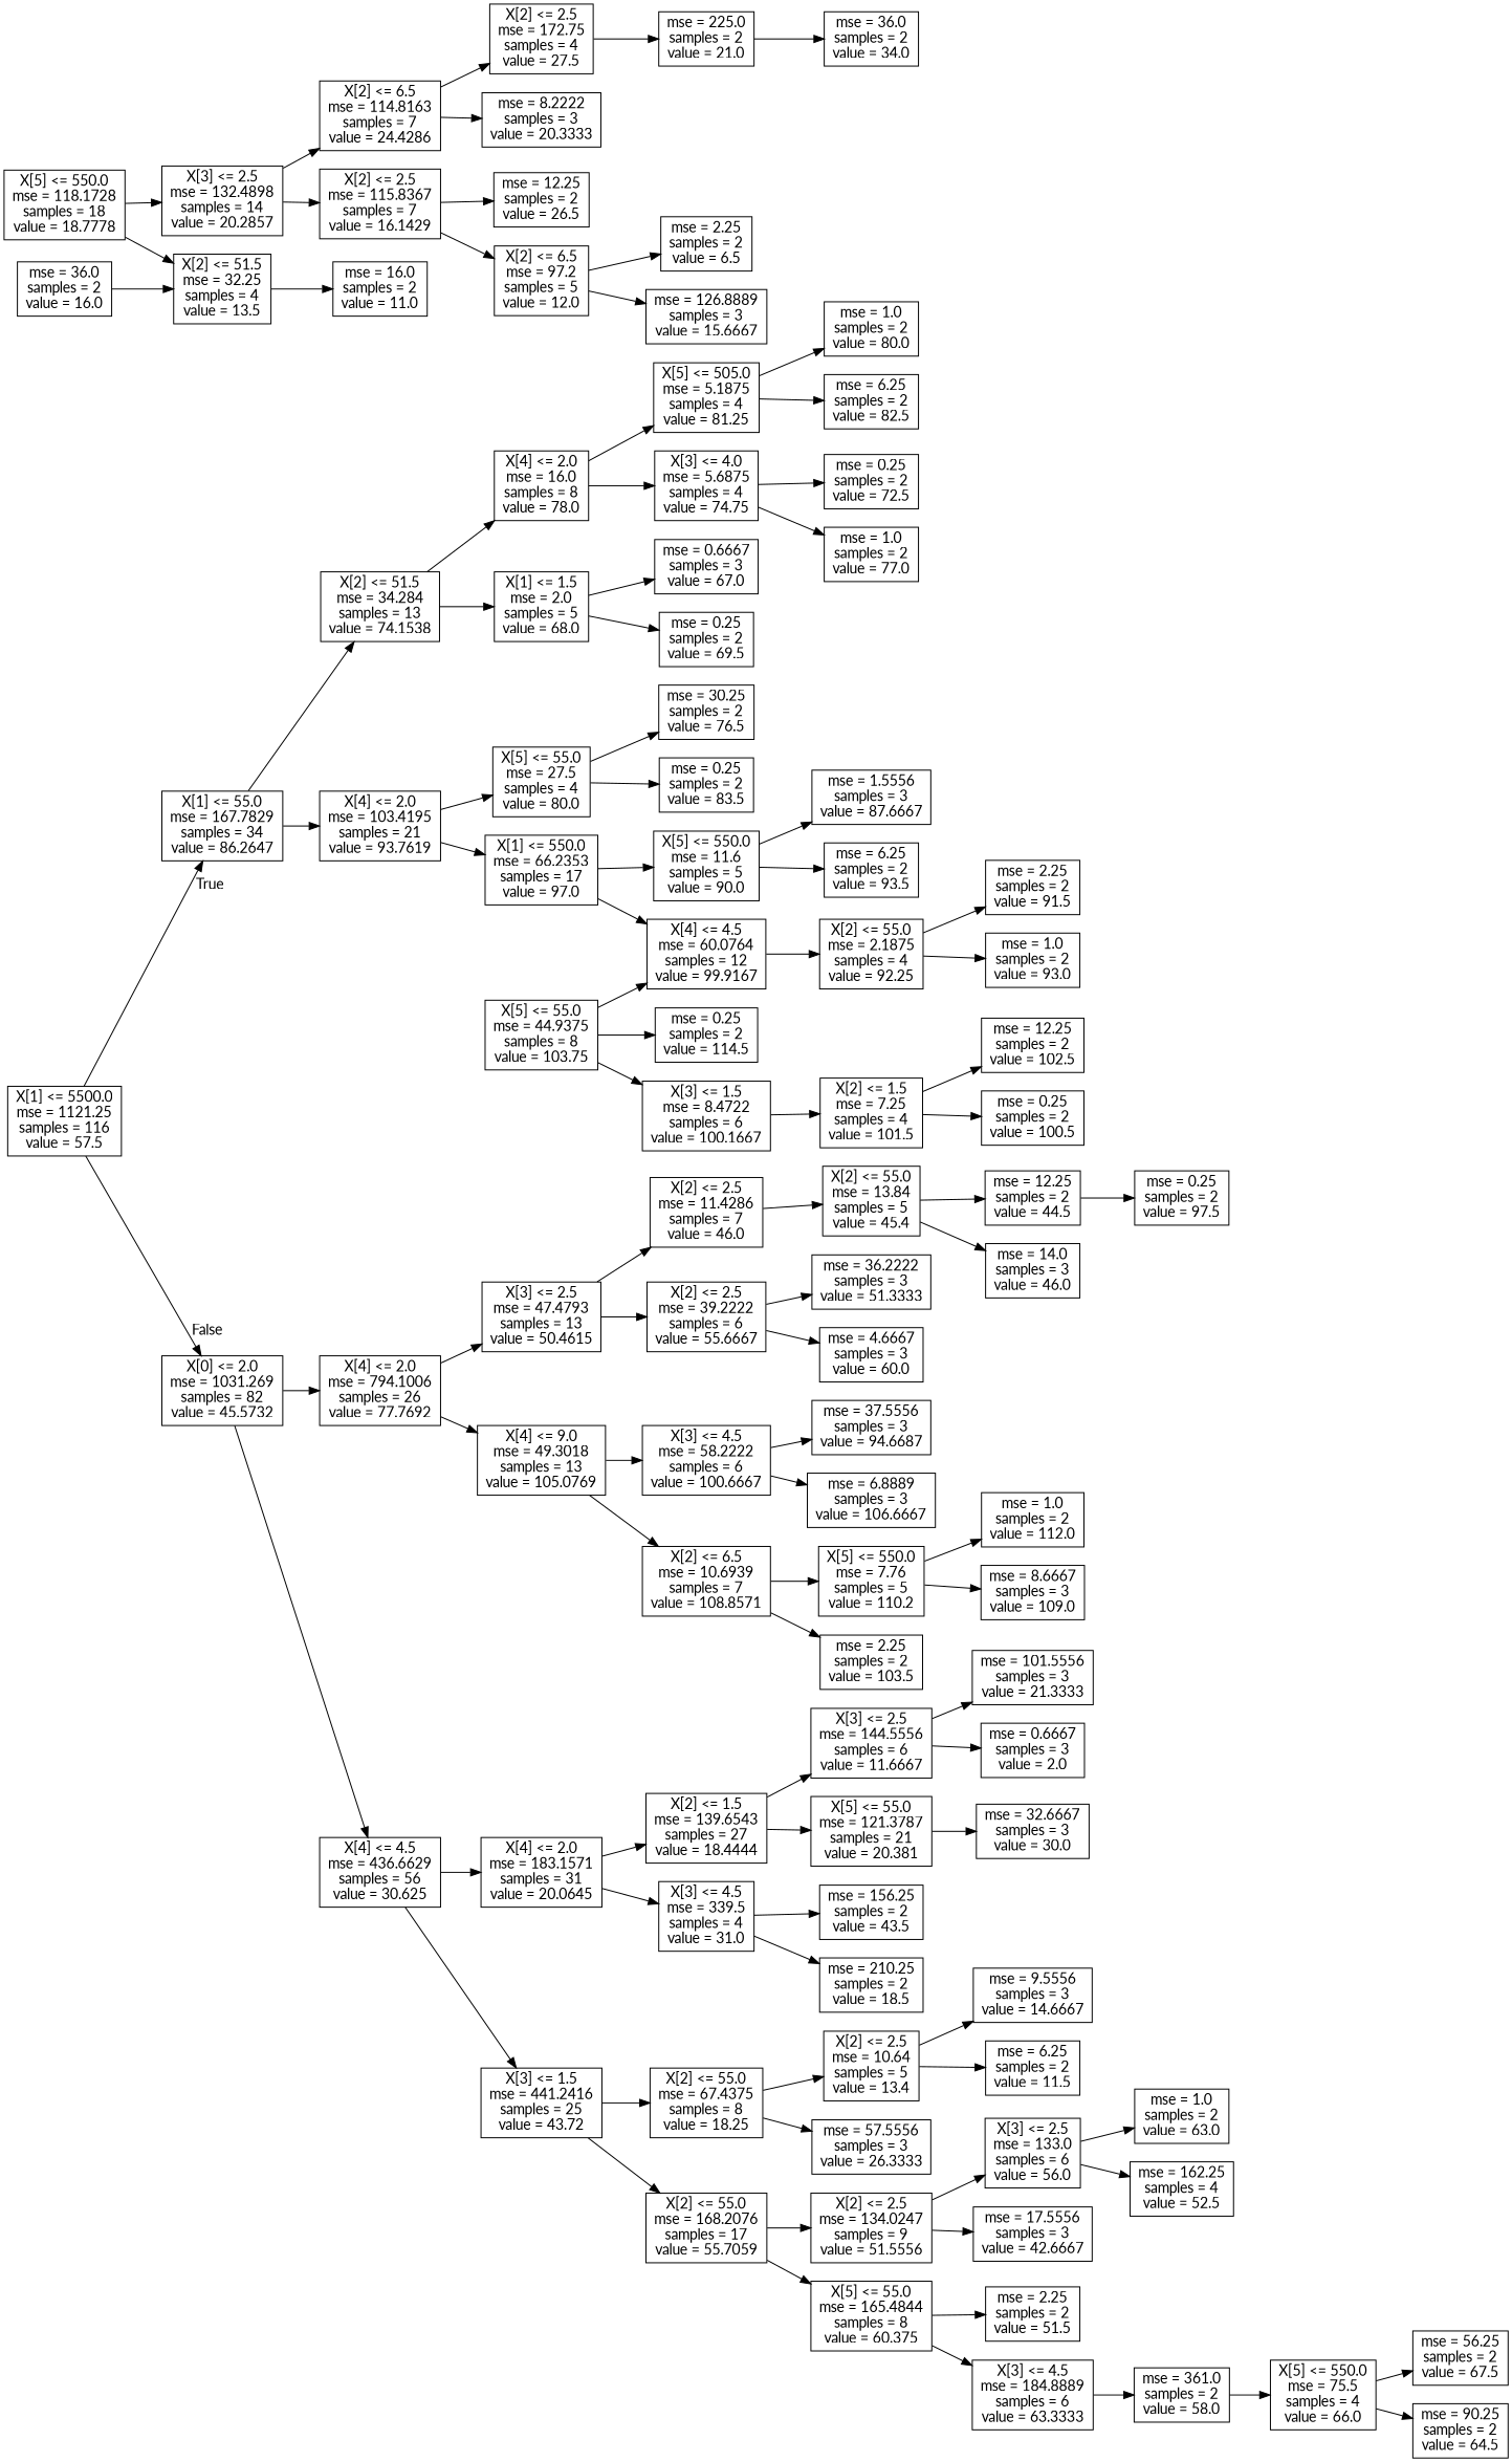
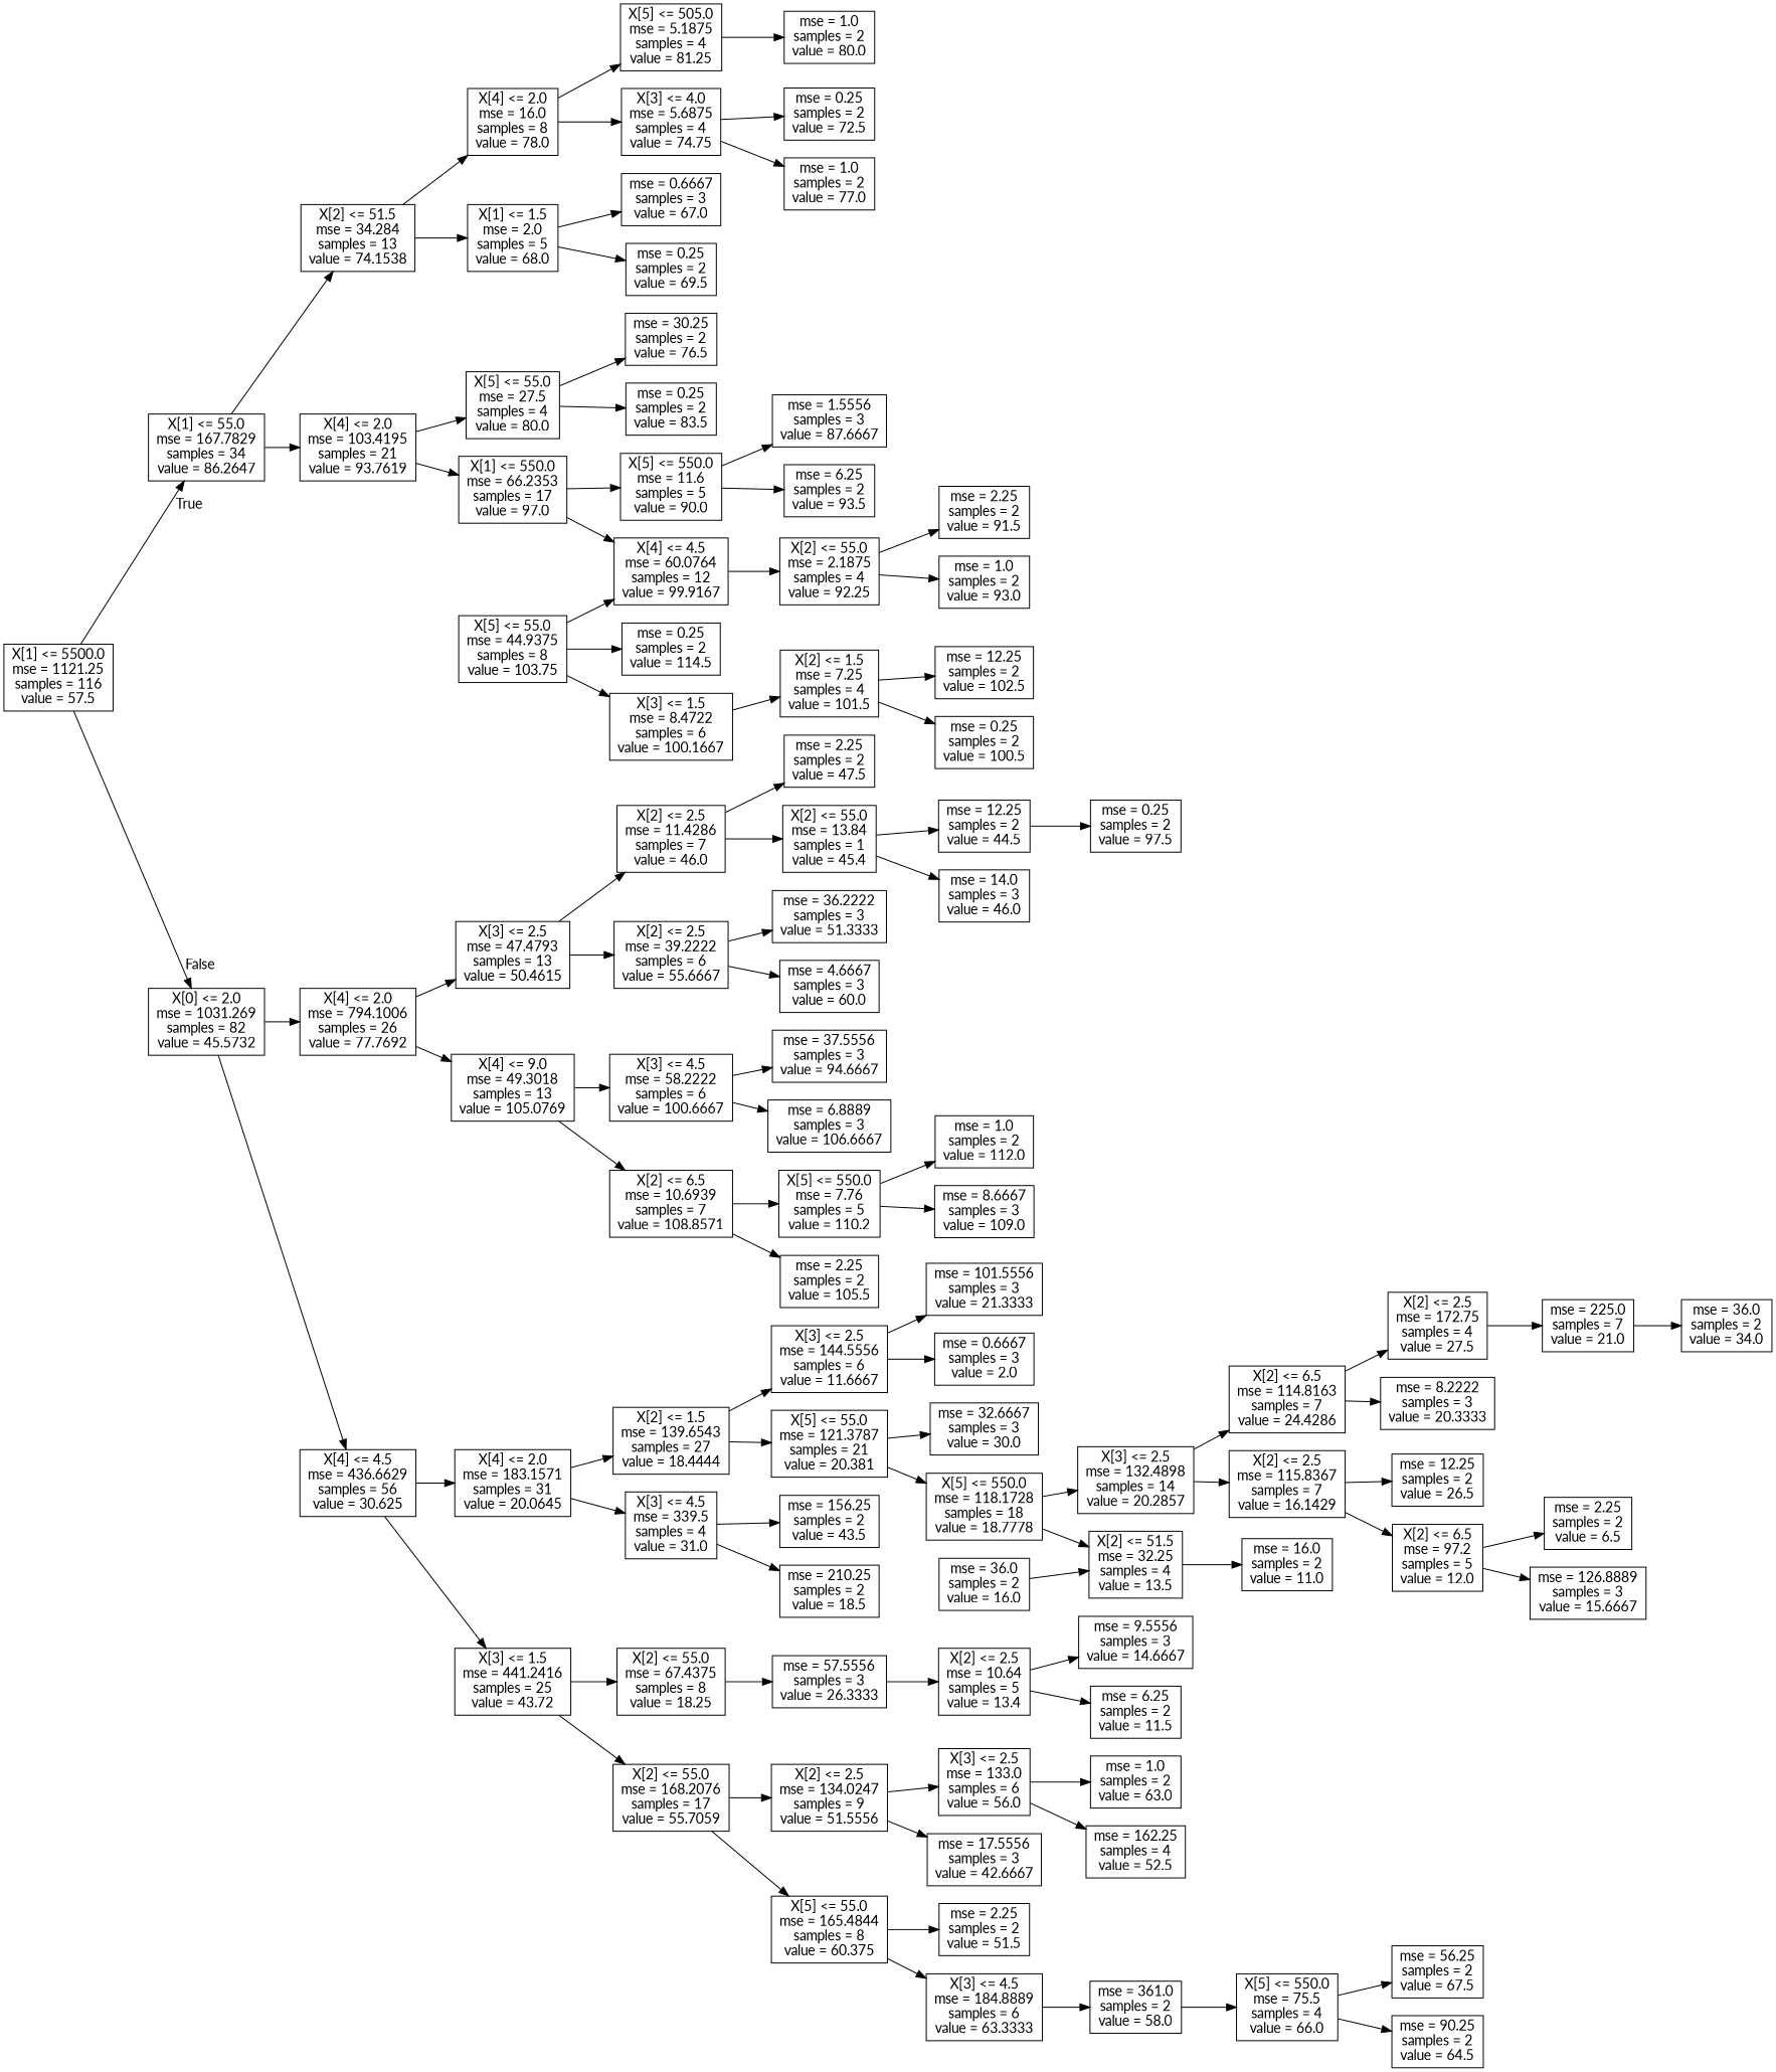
  digraph {
    fontname=Lato
    rankdir=LR
    node [fontname=Lato shape=box]
    edge [fontname=Lato]
    n1 [label="X[1] <= 5500.0\nmse = 1121.25\nsamples = 116\nvalue = 57.5"]
    n2 [label="X[1] <= 55.0\nmse = 167.7829\nsamples = 34\nvalue = 86.2647"]
    n3 [label="X[0] <= 2.0\nmse = 1031.269\nsamples = 82\nvalue = 45.5732"]
    n4 [label="X[2] <= 51.5\nmse = 34.284\nsamples = 13\nvalue = 74.1538"]
    n5 [label="X[4] <= 2.0\nmse = 103.4195\nsamples = 21\nvalue = 93.7619"]
    n6 [label="X[4] <= 2.0\nmse = 794.1006\nsamples = 26\nvalue = 77.7692"]
    n7 [label="X[4] <= 4.5\nmse = 436.6629\nsamples = 56\nvalue = 30.625"]
    n8 [label="X[4] <= 2.0\nmse = 16.0\nsamples = 8\nvalue = 78.0"]
    n9 [label="X[1] <= 1.5\nmse = 2.0\nsamples = 5\nvalue = 68.0"]
    n10 [label="X[5] <= 55.0\nmse = 27.5\nsamples = 4\nvalue = 80.0"]
    n11 [label="X[1] <= 550.0\nmse = 66.2353\nsamples = 17\nvalue = 97.0"]
    n12 [label="X[5] <= 505.0\nmse = 5.1875\nsamples = 4\nvalue = 81.25"]
    n13 [label="X[3] <= 4.0\nmse = 5.6875\nsamples = 4\nvalue = 74.75"]
    n14 [label="mse = 0.6667\nsamples = 3\nvalue = 67.0"]
    n15 [label="mse = 0.25\nsamples = 2\nvalue = 69.5"]
    n16 [label="mse = 1.0\nsamples = 2\nvalue = 80.0"]
-   n17 [label="mse = 6.25\nsamples = 2\nvalue = 82.5"]
    n18 [label="mse = 0.25\nsamples = 2\nvalue = 72.5"]
    n19 [label="mse = 1.0\nsamples = 2\nvalue = 77.0"]
    n20 [label="mse = 30.25\nsamples = 2\nvalue = 76.5"]
    n21 [label="mse = 0.25\nsamples = 2\nvalue = 83.5"]
    n22 [label="X[5] <= 550.0\nmse = 11.6\nsamples = 5\nvalue = 90.0"]
    n23 [label="X[4] <= 4.5\nmse = 60.0764\nsamples = 12\nvalue = 99.9167"]
    n24 [label="mse = 1.5556\nsamples = 3\nvalue = 87.6667"]
    n25 [label="mse = 6.25\nsamples = 2\nvalue = 93.5"]
    n26 [label="X[2] <= 55.0\nmse = 2.1875\nsamples = 4\nvalue = 92.25"]
    n27 [label="mse = 2.25\nsamples = 2\nvalue = 91.5"]
    n28 [label="mse = 1.0\nsamples = 2\nvalue = 93.0"]
    n29 [label="X[5] <= 55.0\nmse = 44.9375\nsamples = 8\nvalue = 103.75"]
    n30 [label="mse = 0.25\nsamples = 2\nvalue = 114.5"]
    n31 [label="X[3] <= 1.5\nmse = 8.4722\nsamples = 6\nvalue = 100.1667"]
    n32 [label="X[2] <= 1.5\nmse = 7.25\nsamples = 4\nvalue = 101.5"]
    n33 [label="mse = 0.25\nsamples = 2\nvalue = 97.5"]
    n34 [label="mse = 12.25\nsamples = 2\nvalue = 102.5"]
    n35 [label="mse = 0.25\nsamples = 2\nvalue = 100.5"]
    n36 [label="X[3] <= 2.5\nmse = 47.4793\nsamples = 13\nvalue = 50.4615"]
    n37 [label="X[4] <= 9.0\nmse = 49.3018\nsamples = 13\nvalue = 105.0769"]
    n38 [label="X[4] <= 2.0\nmse = 183.1571\nsamples = 31\nvalue = 20.0645"]
    n39 [label="X[3] <= 1.5\nmse = 441.2416\nsamples = 25\nvalue = 43.72"]
    n40 [label="X[2] <= 2.5\nmse = 11.4286\nsamples = 7\nvalue = 46.0"]
    n41 [label="X[2] <= 2.5\nmse = 39.2222\nsamples = 6\nvalue = 55.6667"]
    n42 [label="X[3] <= 4.5\nmse = 58.2222\nsamples = 6\nvalue = 100.6667"]
    n43 [label="X[2] <= 6.5\nmse = 10.6939\nsamples = 7\nvalue = 108.8571"]
-   n45 [label="X[2] <= 55.0\nmse = 13.84\nsamples = 5\nvalue = 45.4"]
+   n44 [label="mse = 2.25\nsamples = 2\nvalue = 47.5"]
+   n45 [label="X[2] <= 55.0\nmse = 13.84\nsamples = 1\nvalue = 45.4"]
    n46 [label="mse = 36.2222\nsamples = 3\nvalue = 51.3333"]
    n47 [label="mse = 4.6667\nsamples = 3\nvalue = 60.0"]
    n48 [label="mse = 12.25\nsamples = 2\nvalue = 44.5"]
    n49 [label="mse = 14.0\nsamples = 3\nvalue = 46.0"]
-   n50 [label="mse = 37.5556\nsamples = 3\nvalue = 94.6687"]
+   n50 [label="mse = 37.5556\nsamples = 3\nvalue = 94.6667"]
    n51 [label="mse = 6.8889\nsamples = 3\nvalue = 106.6667"]
    n52 [label="X[5] <= 550.0\nmse = 7.76\nsamples = 5\nvalue = 110.2"]
-   n53 [label="mse = 2.25\nsamples = 2\nvalue = 103.5"]
+   n53 [label="mse = 2.25\nsamples = 2\nvalue = 105.5"]
    n54 [label="mse = 1.0\nsamples = 2\nvalue = 112.0"]
    n55 [label="mse = 8.6667\nsamples = 3\nvalue = 109.0"]
    n56 [label="X[2] <= 1.5\nmse = 139.6543\nsamples = 27\nvalue = 18.4444"]
    n57 [label="X[3] <= 4.5\nmse = 339.5\nsamples = 4\nvalue = 31.0"]
    n58 [label="X[2] <= 55.0\nmse = 67.4375\nsamples = 8\nvalue = 18.25"]
    n59 [label="X[2] <= 55.0\nmse = 168.2076\nsamples = 17\nvalue = 55.7059"]
    n60 [label="X[3] <= 2.5\nmse = 144.5556\nsamples = 6\nvalue = 11.6667"]
    n61 [label="X[5] <= 55.0\nmse = 121.3787\nsamples = 21\nvalue = 20.381"]
    n62 [label="mse = 156.25\nsamples = 2\nvalue = 43.5"]
    n63 [label="mse = 210.25\nsamples = 2\nvalue = 18.5"]
    n64 [label="mse = 101.5556\nsamples = 3\nvalue = 21.3333"]
    n65 [label="mse = 0.6667\nsamples = 3\nvalue = 2.0"]
    n66 [label="mse = 32.6667\nsamples = 3\nvalue = 30.0"]
    n67 [label="X[5] <= 550.0\nmse = 118.1728\nsamples = 18\nvalue = 18.7778"]
    n68 [label="X[3] <= 2.5\nmse = 132.4898\nsamples = 14\nvalue = 20.2857"]
    n69 [label="X[2] <= 51.5\nmse = 32.25\nsamples = 4\nvalue = 13.5"]
    n70 [label="X[2] <= 6.5\nmse = 114.8163\nsamples = 7\nvalue = 24.4286"]
    n71 [label="X[2] <= 2.5\nmse = 115.8367\nsamples = 7\nvalue = 16.1429"]
    n72 [label="mse = 16.0\nsamples = 2\nvalue = 11.0"]
    n73 [label="X[2] <= 2.5\nmse = 172.75\nsamples = 4\nvalue = 27.5"]
    n74 [label="mse = 8.2222\nsamples = 3\nvalue = 20.3333"]
    n75 [label="mse = 12.25\nsamples = 2\nvalue = 26.5"]
    n76 [label="X[2] <= 6.5\nmse = 97.2\nsamples = 5\nvalue = 12.0"]
-   n77 [label="mse = 225.0\nsamples = 2\nvalue = 21.0"]
+   n77 [label="mse = 225.0\nsamples = 7\nvalue = 21.0"]
    n78 [label="mse = 36.0\nsamples = 2\nvalue = 34.0"]
    n79 [label="mse = 2.25\nsamples = 2\nvalue = 6.5"]
    n80 [label="mse = 126.8889\nsamples = 3\nvalue = 15.6667"]
    n81 [label="mse = 36.0\nsamples = 2\nvalue = 16.0"]
    n82 [label="X[2] <= 2.5\nmse = 10.64\nsamples = 5\nvalue = 13.4"]
    n83 [label="mse = 57.5556\nsamples = 3\nvalue = 26.3333"]
    n84 [label="X[2] <= 2.5\nmse = 134.0247\nsamples = 9\nvalue = 51.5556"]
    n85 [label="X[5] <= 55.0\nmse = 165.4844\nsamples = 8\nvalue = 60.375"]
    n86 [label="mse = 9.5556\nsamples = 3\nvalue = 14.6667"]
    n87 [label="mse = 6.25\nsamples = 2\nvalue = 11.5"]
    n88 [label="X[3] <= 2.5\nmse = 133.0\nsamples = 6\nvalue = 56.0"]
    n89 [label="mse = 17.5556\nsamples = 3\nvalue = 42.6667"]
    n90 [label="mse = 2.25\nsamples = 2\nvalue = 51.5"]
    n91 [label="X[3] <= 4.5\nmse = 184.8889\nsamples = 6\nvalue = 63.3333"]
    n92 [label="mse = 1.0\nsamples = 2\nvalue = 63.0"]
    n93 [label="mse = 162.25\nsamples = 4\nvalue = 52.5"]
    n94 [label="mse = 361.0\nsamples = 2\nvalue = 58.0"]
    n95 [label="X[5] <= 550.0\nmse = 75.5\nsamples = 4\nvalue = 66.0"]
    n96 [label="mse = 56.25\nsamples = 2\nvalue = 67.5"]
    n97 [label="mse = 90.25\nsamples = 2\nvalue = 64.5"]
    n1 -> n2 [headlabel=True labelangle=45 labeldistance=2.5]
    n1 -> n3 [headlabel=False labelangle=-45 labeldistance=2.5]
    n2 -> n4
    n2 -> n5
    n3 -> n6
    n3 -> n7
    n4 -> n8
    n4 -> n9
    n5 -> n10
    n5 -> n11
    n6 -> n36
    n6 -> n37
    n7 -> n38
    n7 -> n39
    n8 -> n12
    n8 -> n13
    n9 -> n14
    n9 -> n15
    n10 -> n20
    n10 -> n21
    n11 -> n22
    n11 -> n23
    n12 -> n16
-   n12 -> n17
    n13 -> n18
    n13 -> n19
    n22 -> n24
    n22 -> n25
    n23 -> n26
    n26 -> n27
    n26 -> n28
    n29 -> n23
    n29 -> n30
    n29 -> n31
    n31 -> n32
    n32 -> n34
    n32 -> n35
    n36 -> n40
    n36 -> n41
    n37 -> n42
    n37 -> n43
    n38 -> n56
    n38 -> n57
    n39 -> n58
    n39 -> n59
+   n40 -> n44
    n40 -> n45
    n41 -> n46
    n41 -> n47
    n42 -> n50
    n42 -> n51
    n43 -> n52
    n43 -> n53
    n45 -> n48
    n45 -> n49
    n48 -> n33
    n52 -> n54
    n52 -> n55
    n56 -> n60
    n56 -> n61
    n57 -> n62
    n57 -> n63
-   n58 -> n82
+   n83 -> n82
    n58 -> n83
    n59 -> n84
    n59 -> n85
    n60 -> n64
    n60 -> n65
    n61 -> n66
+   n61 -> n67
    n67 -> n68
    n67 -> n69
    n68 -> n70
    n68 -> n71
    n69 -> n72
    n70 -> n73
    n70 -> n74
    n71 -> n75
    n71 -> n76
    n73 -> n77
    n76 -> n79
    n76 -> n80
    n77 -> n78
    n81 -> n69
    n82 -> n86
    n82 -> n87
    n84 -> n88
    n84 -> n89
    n85 -> n90
    n85 -> n91
    n88 -> n92
    n88 -> n93
    n91 -> n94
    n94 -> n95
    n95 -> n96
    n95 -> n97
  }
